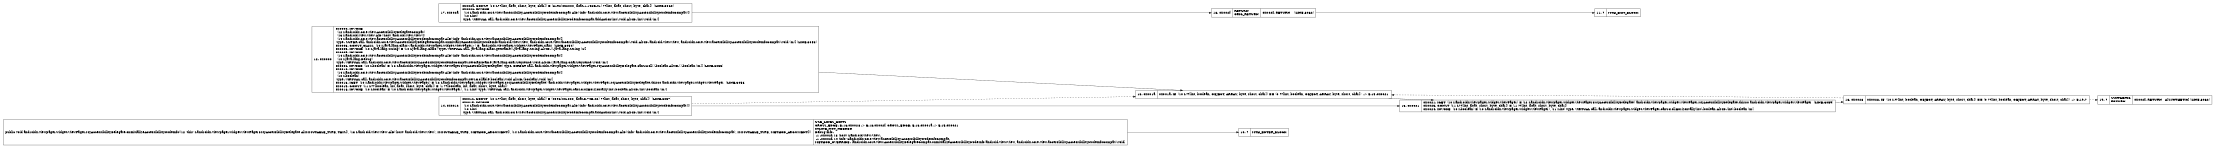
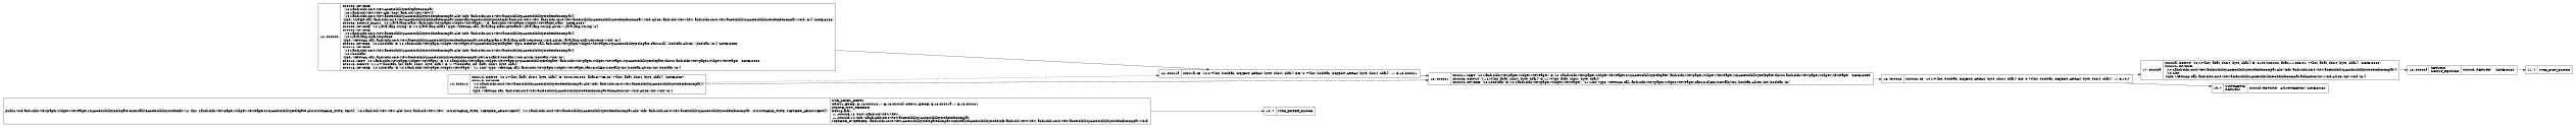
  digraph {
    rankdir=LR
    node [shape=record]
    n1 [label="{10\:\ ?|MTH_ENTER_BLOCK\l}"]
-   n2 [label="{12\:\ 0x0000|0x0000: INVOKE  \l  (r2 I:androidx.core.view.AccessibilityDelegateCompat)\l  (r3 I:android.view.View A[D('host' android.view.View)])\l  (r4 I:androidx.core.view.accessibility.AccessibilityNodeInfoCompat A[D('info' androidx.core.view.accessibility.AccessibilityNodeInfoCompat)])\l type: SUPER call: androidx.core.view.AccessibilityDelegateCompat.onInitializeAccessibilityNodeInfo(android.view.View, androidx.core.view.accessibility.AccessibilityNodeInfoCompat):void A[MD:(android.view.View, androidx.core.view.accessibility.AccessibilityNodeInfoCompat):void (m)] (LINE:3053)\l0x0003: CONST_CLASS  (r0 I:java.lang.Class\<androidx.viewpager.widget.ViewPager\>) =  androidx.viewpager.widget.ViewPager.class  (LINE:3054)\l0x0005: INVOKE  (r0 I:java.lang.String) = (r0 I:java.lang.Class) type: VIRTUAL call: java.lang.Class.getName():java.lang.String A[MD:():java.lang.String (c)]\l0x0009: INVOKE  \l  (r4 I:androidx.core.view.accessibility.AccessibilityNodeInfoCompat A[D('info' androidx.core.view.accessibility.AccessibilityNodeInfoCompat)])\l  (r0 I:java.lang.Debug)\l type: VIRTUAL call: androidx.core.view.accessibility.AccessibilityNodeInfoCompat.setClassName(java.lang.CharSequence):void A[MD:(java.lang.CharSequence):void (m)]\l0x000c: INVOKE  (r0 I:boolean) = (r2 I:androidx.viewpager.widget.ViewPager$MyAccessibilityDelegate) type: DIRECT call: androidx.viewpager.widget.ViewPager.MyAccessibilityDelegate.canScroll():boolean A[MD:():boolean (m)] (LINE:3055)\l0x0010: INVOKE  \l  (r4 I:androidx.core.view.accessibility.AccessibilityNodeInfoCompat A[D('info' androidx.core.view.accessibility.AccessibilityNodeInfoCompat)])\l  (r0 I:boolean)\l type: VIRTUAL call: androidx.core.view.accessibility.AccessibilityNodeInfoCompat.setScrollable(boolean):void A[MD:(boolean):void (m)]\l0x0013: IGET  (r0 I:androidx.viewpager.widget.ViewPager) = (r2 I:androidx.viewpager.widget.ViewPager$MyAccessibilityDelegate) androidx.viewpager.widget.ViewPager.MyAccessibilityDelegate.this$0 androidx.viewpager.widget.ViewPager  (LINE:3056)\l0x0015: CONST  (r1 I:??[boolean, int, float, short, byte, char]) = (1 ??[boolean, int, float, short, byte, char]) \l0x0016: INVOKE  (r0 I:boolean) = (r0 I:androidx.viewpager.widget.ViewPager), (r1 I:int) type: VIRTUAL call: androidx.viewpager.widget.ViewPager.canScrollHorizontally(int):boolean A[MD:(int):boolean (m)]\l}"]
+   n2 [label="{12\:\ 0x0000|0x0000: INVOKE  \l  (r2 I:androidx.core.view.AccessibilityDelegateCompat)\l  (r3 I:android.view.View A[D('host' android.view.View)])\l  (r4 I:androidx.core.view.accessibility.AccessibilityNodeInfoCompat A[D('info' androidx.core.view.accessibility.AccessibilityNodeInfoCompat)])\l type: SUPER call: androidx.core.view.AccessibilityDelegateCompat.onInitializeAccessibilityNodeInfo(android.view.View, androidx.core.view.accessibility.AccessibilityNodeInfoCompat):void A[MD:(android.view.View, androidx.core.view.accessibility.AccessibilityNodeInfoCompat):void (m)] (LINE:3053)\l0x0003: CONST_CLASS  (r0 I:java.lang.Class\<androidx.viewpager.widget.ViewPager\>) =  androidx.viewpager.widget.ViewPager.class  (LINE:3054)\l0x0005: INVOKE  (r0 I:java.lang.String) = (r0 I:java.lang.Class) type: VIRTUAL call: java.lang.Class.getName():java.lang.String A[MD:():java.lang.String (c)]\l0x0009: INVOKE  \l  (r4 I:androidx.core.view.accessibility.AccessibilityNodeInfoCompat A[D('info' androidx.core.view.accessibility.AccessibilityNodeInfoCompat)])\l  (r0 I:java.lang.CharSequence)\l type: VIRTUAL call: androidx.core.view.accessibility.AccessibilityNodeInfoCompat.setClassName(java.lang.CharSequence):void A[MD:(java.lang.CharSequence):void (m)]\l0x000c: INVOKE  (r0 I:boolean) = (r2 I:androidx.viewpager.widget.ViewPager$MyAccessibilityDelegate) type: DIRECT call: androidx.viewpager.widget.ViewPager.MyAccessibilityDelegate.canScroll():boolean A[MD:():boolean (m)] (LINE:3055)\l0x0010: INVOKE  \l  (r4 I:androidx.core.view.accessibility.AccessibilityNodeInfoCompat A[D('info' androidx.core.view.accessibility.AccessibilityNodeInfoCompat)])\l  (r0 I:boolean)\l type: VIRTUAL call: androidx.core.view.accessibility.AccessibilityNodeInfoCompat.setScrollable(boolean):void A[MD:(boolean):void (m)]\l0x0013: IGET  (r0 I:androidx.viewpager.widget.ViewPager) = (r2 I:androidx.viewpager.widget.ViewPager$MyAccessibilityDelegate) androidx.viewpager.widget.ViewPager.MyAccessibilityDelegate.this$0 androidx.viewpager.widget.ViewPager  (LINE:3056)\l0x0015: CONST  (r1 I:??[boolean, int, float, short, byte, char]) = (1 ??[boolean, int, float, short, byte, char]) \l0x0016: INVOKE  (r0 I:boolean) = (r0 I:androidx.viewpager.widget.ViewPager), (r1 I:int) type: VIRTUAL call: androidx.viewpager.widget.ViewPager.canScrollHorizontally(int):boolean A[MD:(int):boolean (m)]\l}"]
    n3 [label="{13\:\ 0x001a|0x001a: IF  (r0 I:??[int, boolean, OBJECT, ARRAY, byte, short, char]) == (0 ??[int, boolean, OBJECT, ARRAY, byte, short, char])  \-\> B:15:0x0021 \l}"]
    n4 [label="{15\:\ 0x0021|0x0021: IGET  (r0 I:androidx.viewpager.widget.ViewPager) = (r2 I:androidx.viewpager.widget.ViewPager$MyAccessibilityDelegate) androidx.viewpager.widget.ViewPager.MyAccessibilityDelegate.this$0 androidx.viewpager.widget.ViewPager  (LINE:3059)\l0x0023: CONST  (r1 I:??[int, float, short, byte, char]) = (\-1 ??[int, float, short, byte, char]) \l0x0024: INVOKE  (r0 I:boolean) = (r0 I:androidx.viewpager.widget.ViewPager), (r1 I:int) type: VIRTUAL call: androidx.viewpager.widget.ViewPager.canScrollHorizontally(int):boolean A[MD:(int):boolean (m)]\l}"]
    n5 [label="{14\:\ 0x001c|0x001c: CONST  (r0 I:??[int, float, short, byte, char]) = (4096(0x1000, float:5.74E\-42) ??[int, float, short, byte, char])  (LINE:3057)\l0x001e: INVOKE  \l  (r4 I:androidx.core.view.accessibility.AccessibilityNodeInfoCompat A[D('info' androidx.core.view.accessibility.AccessibilityNodeInfoCompat)])\l  (r0 I:int)\l type: VIRTUAL call: androidx.core.view.accessibility.AccessibilityNodeInfoCompat.addAction(int):void A[MD:(int):void (m)]\l}"]
    n6 [label="{16\:\ 0x0028|0x0028: IF  (r0 I:??[int, boolean, OBJECT, ARRAY, byte, short, char]) == (0 ??[int, boolean, OBJECT, ARRAY, byte, short, char])  \-\> B:19:? \l}"]
    n7 [label="{17\:\ 0x002a|0x002a: CONST  (r0 I:??[int, float, short, byte, char]) = (8192(0x2000, float:1.148E\-41) ??[int, float, short, byte, char])  (LINE:3060)\l0x002c: INVOKE  \l  (r4 I:androidx.core.view.accessibility.AccessibilityNodeInfoCompat A[D('info' androidx.core.view.accessibility.AccessibilityNodeInfoCompat)])\l  (r0 I:int)\l type: VIRTUAL call: androidx.core.view.accessibility.AccessibilityNodeInfoCompat.addAction(int):void A[MD:(int):void (m)]\l}"]
    n8 [label="{19\:\ ?|SYNTHETIC\lRETURN\l|0x002f: RETURN   A[SYNTHETIC] (LINE:3062)\l}"]
-   n9 [label="{18\:\ 0x002f|RETURN\lORIG_RETURN\l|0x002f: RETURN    (LINE:3062)\l}"]
+   n9 [label="{18\:\ 0x002f|RETURN\lCONST_RETURN\l|0x002f: RETURN    (LINE:3062)\l}"]
    n10 [label="{11\:\ ?|MTH_EXIT_BLOCK\l}"]
    n11 [label="{public void androidx.viewpager.widget.ViewPager.MyAccessibilityDelegate.onInitializeAccessibilityNodeInfo((r2 'this' I:androidx.viewpager.widget.ViewPager$MyAccessibilityDelegate A[IMMUTABLE_TYPE, THIS]), (r3 I:android.view.View A[D('host' android.view.View), IMMUTABLE_TYPE, METHOD_ARGUMENT]), (r4 I:androidx.core.view.accessibility.AccessibilityNodeInfoCompat A[D('info' androidx.core.view.accessibility.AccessibilityNodeInfoCompat), IMMUTABLE_TYPE, METHOD_ARGUMENT]))  | USE_LINES_HINTS\lCROSS_EDGE: B:16:0x0028 \-\> B:18:0x002f, CROSS_EDGE: B:13:0x001a \-\> B:15:0x0021\lINLINE_NOT_NEEDED\lDebug Info:\l  \-1 \-0x002f: r3 'host' Landroid\/view\/View;\l  \-1 \-0x002f: r4 'info' Landroidx\/core\/view\/accessibility\/AccessibilityNodeInfoCompat;\lMETHOD_OVERRIDE: [androidx.core.view.AccessibilityDelegateCompat.onInitializeAccessibilityNodeInfo(android.view.View, androidx.core.view.accessibility.AccessibilityNodeInfoCompat):void]\l}"]
    n2 -> n3
    n3 -> n4
    n4 -> n6
    n5 -> n3 [style=dashed]
    n5 -> n4
-   n6 -> n3 [style=dashed]
-   n6 -> n8 [style=dashed]
+   n6 -> n7 [style=dashed]
+   n6 -> n8
    n7 -> n9
    n9 -> n10
    n11 -> n1
  }
